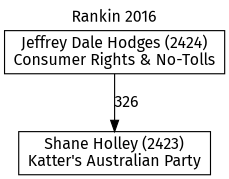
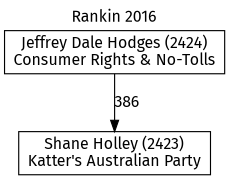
  digraph {
    label="Rankin 2016"
    labelloc=t
    mclimit=10
    fontname="Fira Sans"
    node [shape=box fontname="Fira Sans"]
    n1 [label="Shane Holley (2423)\nKatter's Australian Party"]
    n2 [label="Jeffrey Dale Hodges (2424)\nConsumer Rights & No-Tolls"]
-   n2 -> n1 [label=326 fontname="Fira Sans"]
+   n2 -> n1 [label=386 fontname="Fira Sans"]
  }
